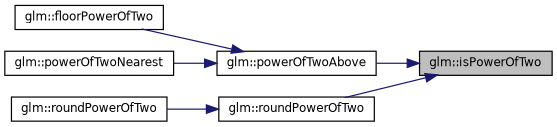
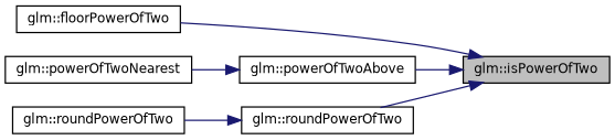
  digraph {
    fontname="DejaVu Sans"
    rankdir=RL
    node [color=black fillcolor=white fontname="DejaVu Sans" fontsize=10 shape=record style=filled]
    edge [color=midnightblue dir=back fontname="DejaVu Sans" fontsize=10 labelfontname=Helvetica labelfontsize=10 style=solid]
    n1 [fillcolor=grey75 fontcolor=black height=0.2 label="glm::isPowerOfTwo" width=0.4]
    n2 [height=0.2 label="glm::floorPowerOfTwo" width=0.4]
    n3 [height=0.2 label="glm::powerOfTwoAbove" width=0.4]
    n4 [height=0.2 label="glm::roundPowerOfTwo" width=0.4]
    n5 [height=0.2 label="glm::powerOfTwoNearest" width=0.4]
    n6 [height=0.2 label="glm::roundPowerOfTwo" width=0.4]
-   n3 -> n2
+   n1 -> n2
    n1 -> n3
    n1 -> n4
    n3 -> n5
    n4 -> n6
  }
